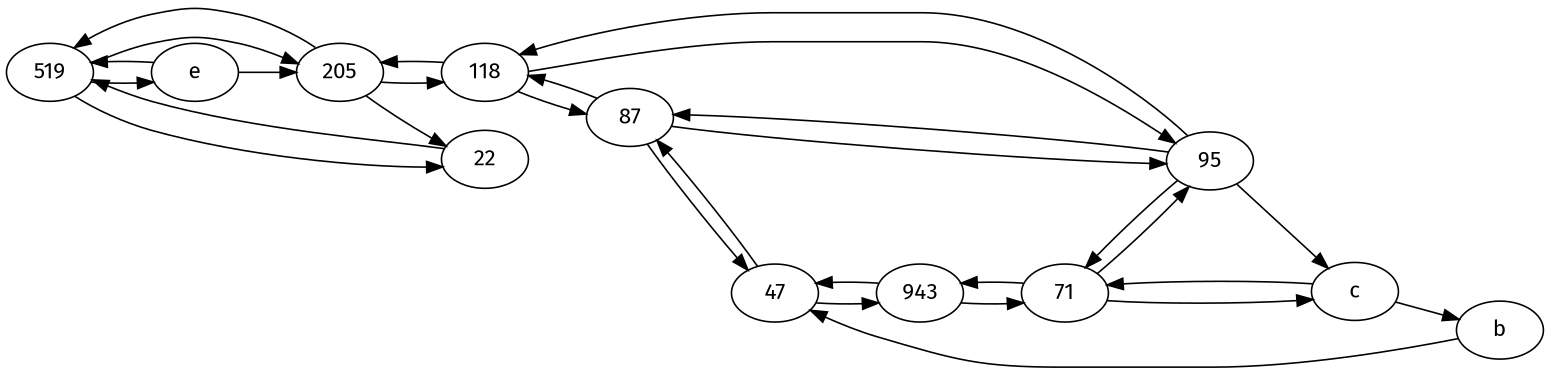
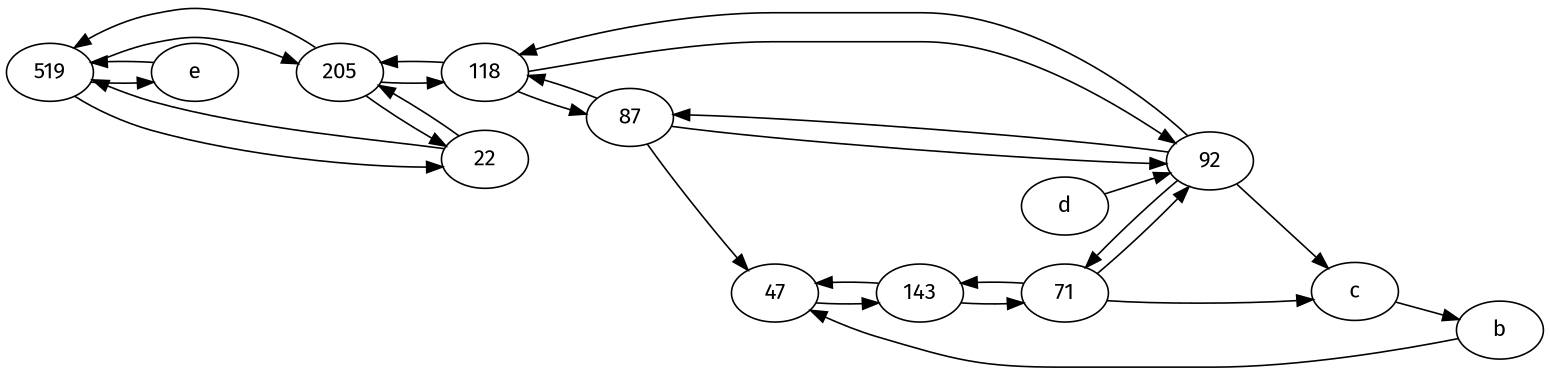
  digraph {
    fontname="Fira Sans"
    rankdir=LR
    node [fontname="Fira Sans"]
    edge [fontname="Fira Sans"]
    n1 [label=519]
    n2 [label=205]
    e
    22
    118
-   95
+   95 [label=92]
    n7 [label=87]
-   143 [label=943]
+   143
    47
    71
    c
+   d
    b
    n1 -> n2
    n1 -> e
    n1 -> 22
    n2 -> n1
    n2 -> 22
    n2 -> 118
    e -> n1
    22 -> n1
-   e -> n2
+   22 -> n2
    118 -> n2
    118 -> 95
    118 -> n7
    95 -> 118
    95 -> n7
    95 -> 71
    95 -> c
    n7 -> 118
    n7 -> 95
    n7 -> 47
    143 -> 47
    143 -> 71
-   47 -> n7
    47 -> 143
    71 -> 95
    71 -> 143
    71 -> c
-   c -> 71
    c -> b
+   d -> 95
    b -> 47
  }
